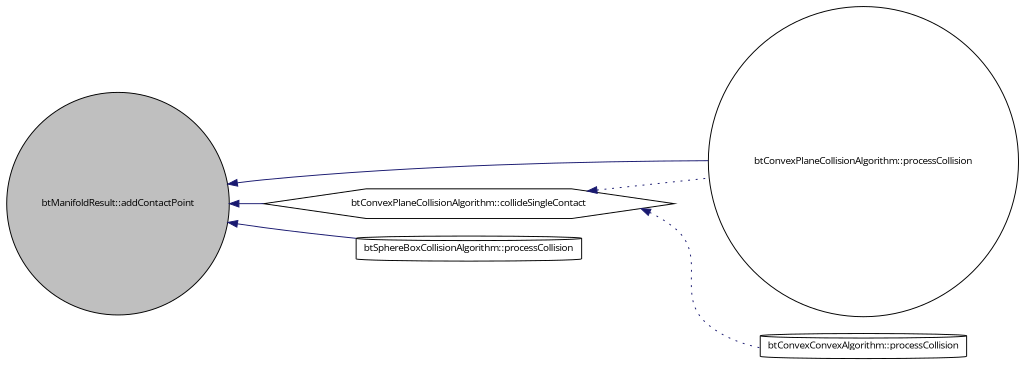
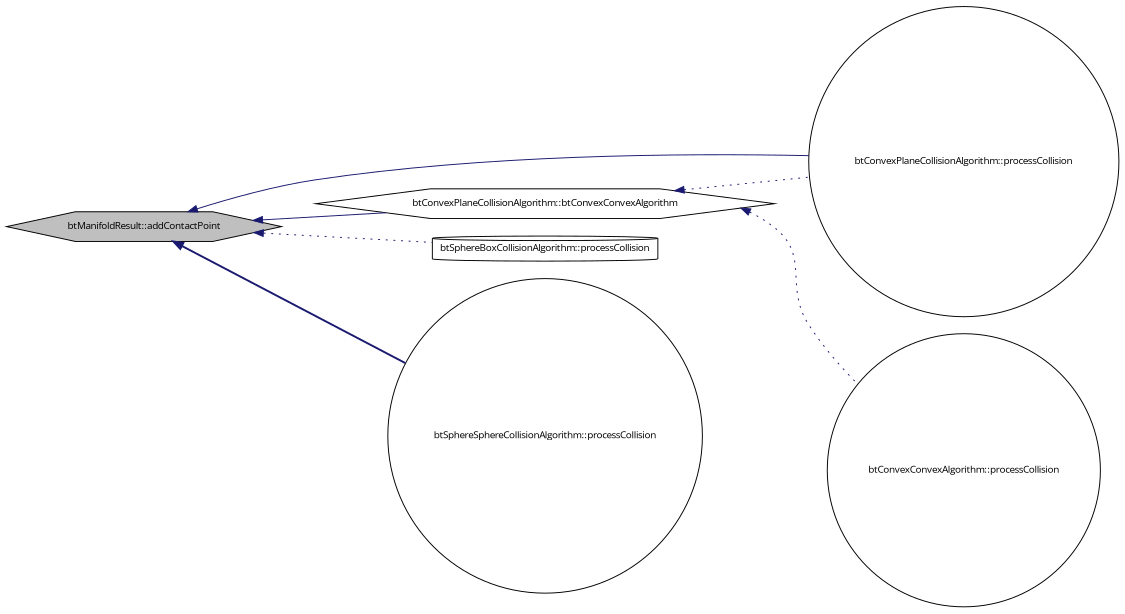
  digraph {
    fontname="Open Sans"
    rankdir=LR
    node [color=black fontname="Open Sans" fontsize=10 shape=hexagon]
    edge [color=midnightblue dir=back fontname="Open Sans" fontsize=10 labelfontname=FreeSans labelfontsize=10 style=dotted]
-   n1 [fillcolor=grey75 fontcolor=black height=0.2 label="btManifoldResult::addContactPoint" shape=circle style=filled width=0.4]
-   n2 [height=0.2 label="btConvexPlaneCollisionAlgorithm::collideSingleContact" width=0.4]
+   n1 [fillcolor=grey75 fontcolor=black height=0.2 label="btManifoldResult::addContactPoint" style=filled width=0.4]
+   n2 [height=0.2 label="btConvexPlaneCollisionAlgorithm::btConvexConvexAlgorithm" width=0.4]
    n3 [height=0.2 label="btConvexPlaneCollisionAlgorithm::processCollision" shape=circle width=0.4]
    n4 [height=0.2 label="btSphereBoxCollisionAlgorithm::processCollision" shape=cylinder width=0.4]
-   n6 [height=0.2 label="btConvexConvexAlgorithm::processCollision" shape=cylinder width=0.4]
+   n5 [height=0.2 label="btSphereSphereCollisionAlgorithm::processCollision" shape=circle width=0.4]
+   n6 [height=0.2 label="btConvexConvexAlgorithm::processCollision" shape=circle width=0.4]
    n1 -> n2 [style=solid]
    n1 -> n3 [style=solid]
-   n1 -> n4 [style=solid]
+   n1 -> n4
+   n1 -> n5 [style=bold]
    n2 -> n3
    n2 -> n6
  }
